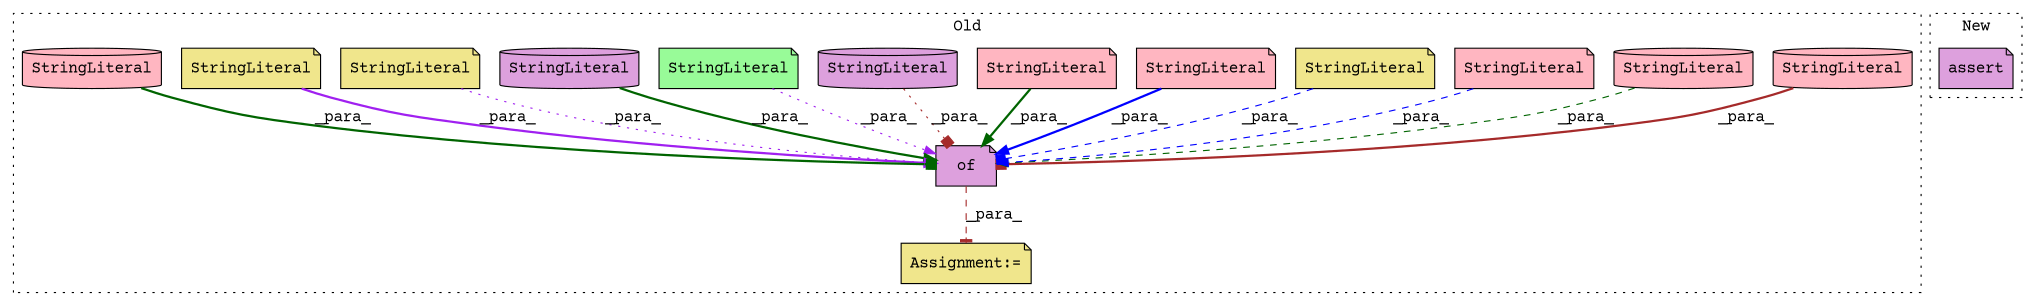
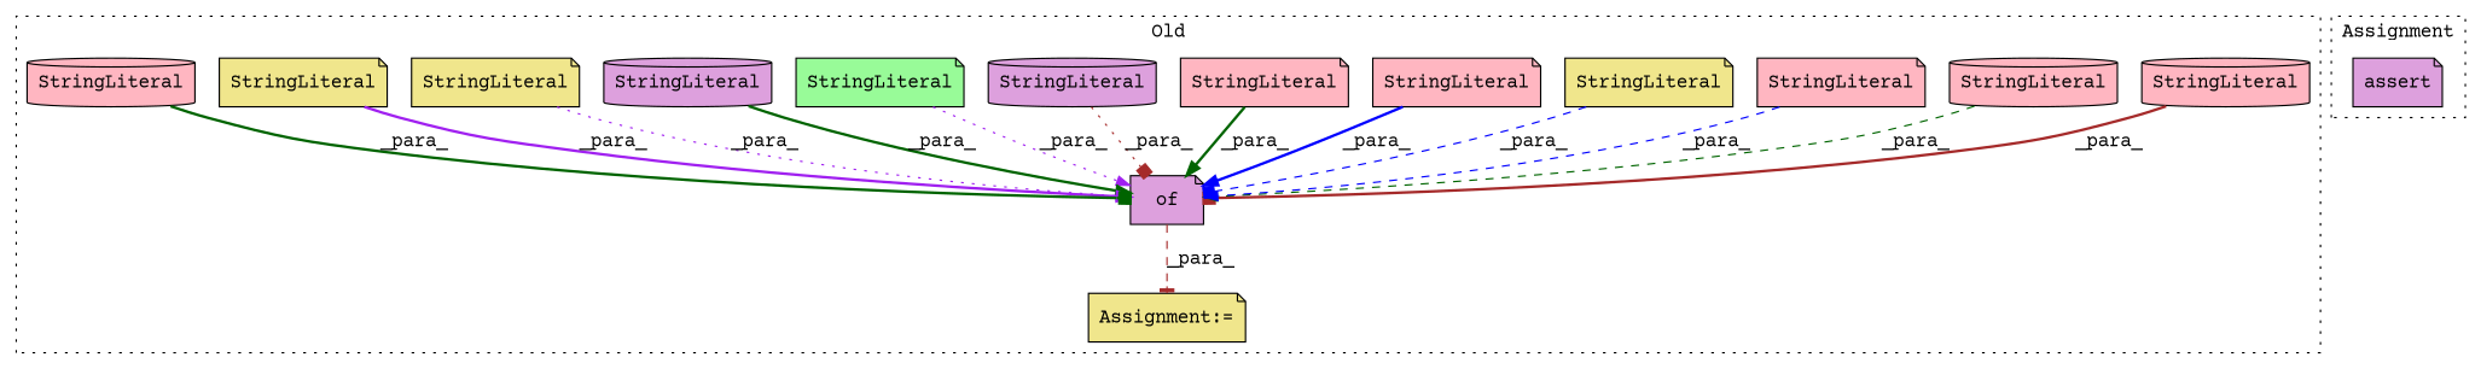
  digraph {
    fontname="Courier Prime"
    node [a=45 fillcolor=lightpink fontname="Courier Prime" l=6 shape=note style=filled]
    edge [arrowhead=normal color=darkgreen fontname="Courier Prime" style=bold]
    n1 [a=32 fillcolor=plum l="3,1" label=of s="2004,2763"]
    n2 [l=28 label=StringLiteral s=2551 shape=cylinder]
    n3 [l=14 label=StringLiteral s=2007 shape=cylinder]
    n4 [l=12 label=StringLiteral s=2266]
    n5 [fillcolor=khaki l=16 label=StringLiteral s=2057]
    n6 [a=7 fillcolor=khaki l=1 label="Assignment:=" s=1999]
    n7 [l=7 label=StringLiteral s=2492]
    n8 [l=21 label=StringLiteral s=2580]
    n9 [fillcolor=plum l=15 label=StringLiteral s=2204 shape=cylinder]
    n10 [fillcolor=palegreen l=23 label=StringLiteral s=2401]
    n11 [fillcolor=plum l=11 label=StringLiteral s=2378 shape=cylinder]
    n12 [fillcolor=khaki l=17 label=StringLiteral s=2694]
    n13 [fillcolor=khaki label=StringLiteral s=2666]
    n14 [label=StringLiteral s=2712 shape=cylinder]
    n15 [a=32 fillcolor=plum l="12,1" label=assert s="3017,3074"]
    subgraph cluster_1 {
      label=Old
      style=dotted
      n1
      n2
      n3
      n4
      n5
      n6
      n7
      n8
      n9
      n10
      n11
      n12
      n13
      n14
    }
    subgraph cluster_2 {
-     label=New
+     label=Assignment
      style=dotted
      n15
    }
    n1 -> n6 [arrowhead=tee color=brown label=_para_ style=dashed]
    n2 -> n1 [arrowhead=box color=brown label=_para_]
    n3 -> n1 [label=_para_ style=dashed]
    n4 -> n1 [color=blue label=_para_ style=dashed]
    n5 -> n1 [arrowhead=box color=blue label=_para_ style=dashed]
    n7 -> n1 [color=blue label=_para_]
    n8 -> n1 [label=_para_]
    n9 -> n1 [arrowhead=box color=brown label=_para_ style=dotted]
    n10 -> n1 [color=purple label=_para_ style=dotted]
    n11 -> n1 [label=_para_]
    n12 -> n1 [color=purple label=_para_ style=dotted]
    n13 -> n1 [color=purple label=_para_]
    n14 -> n1 [arrowhead=box label=_para_]
  }
